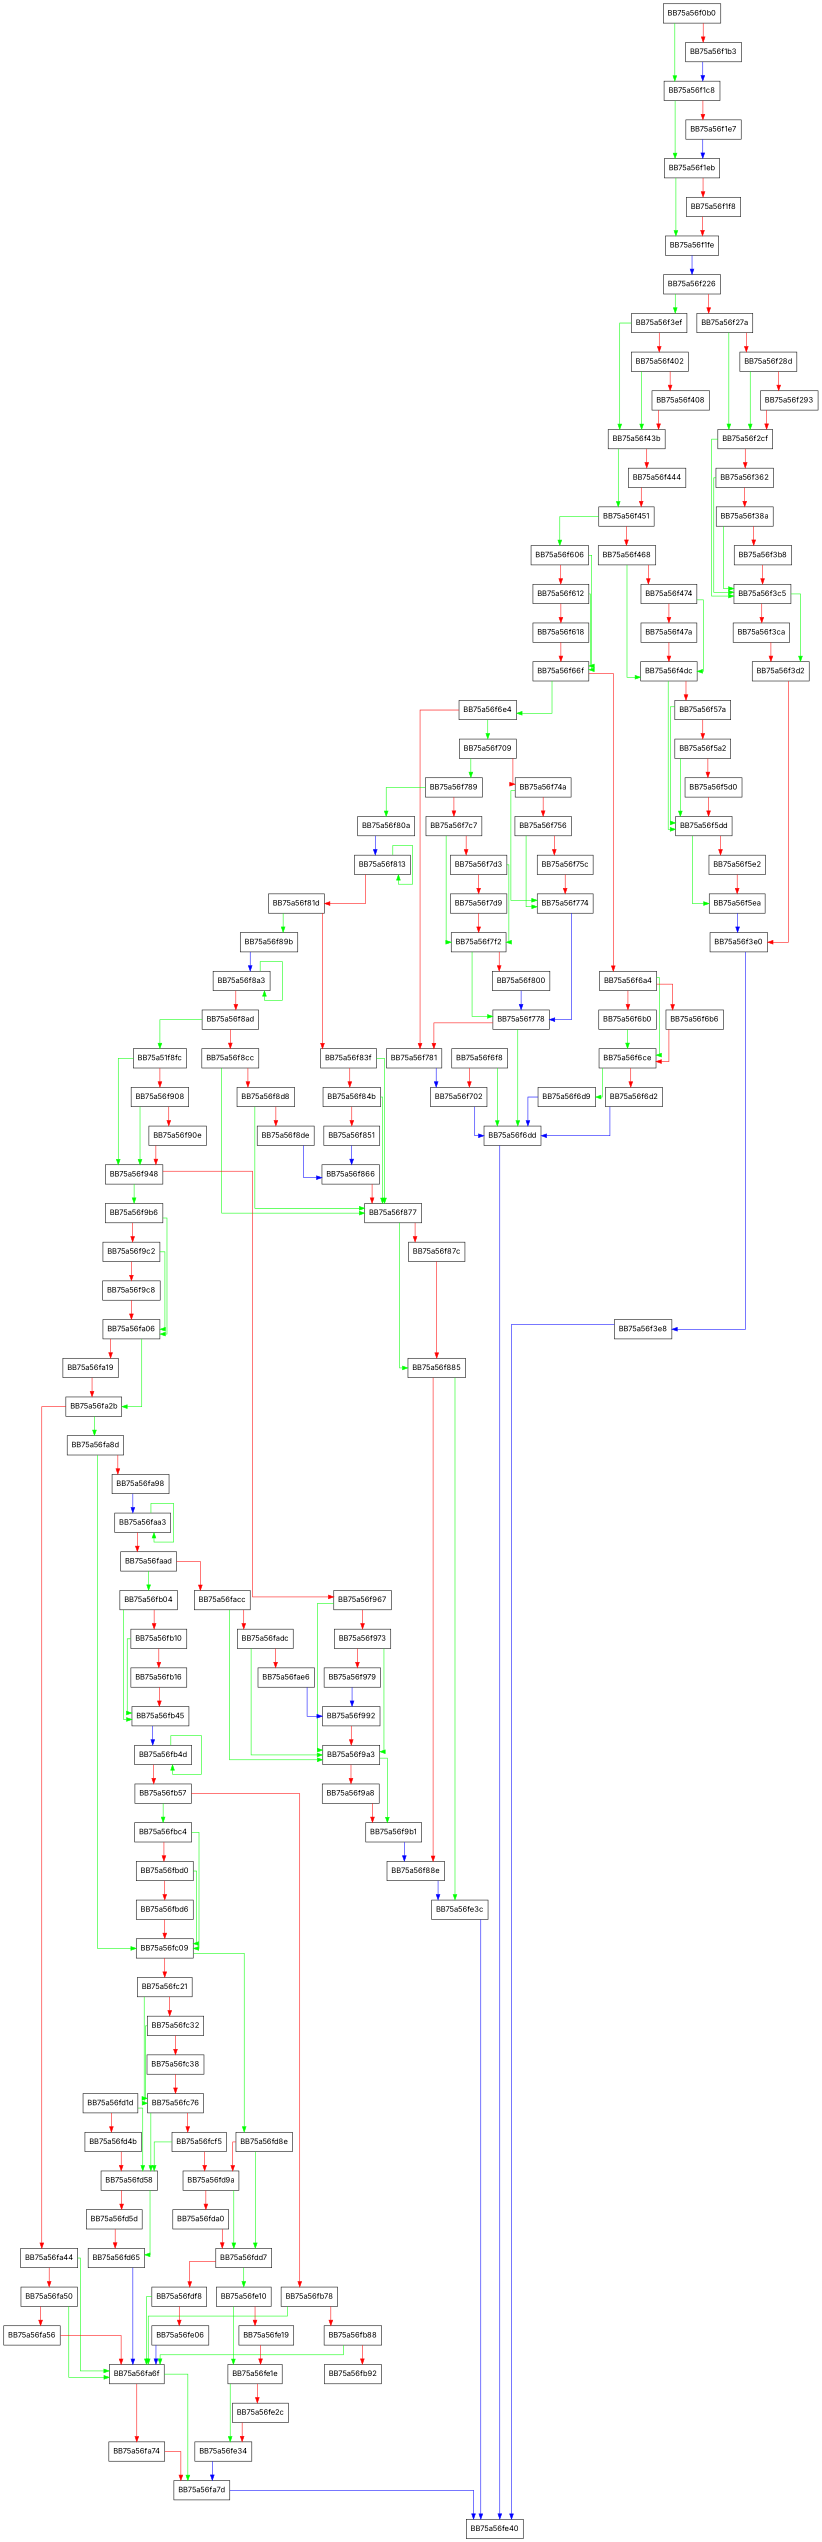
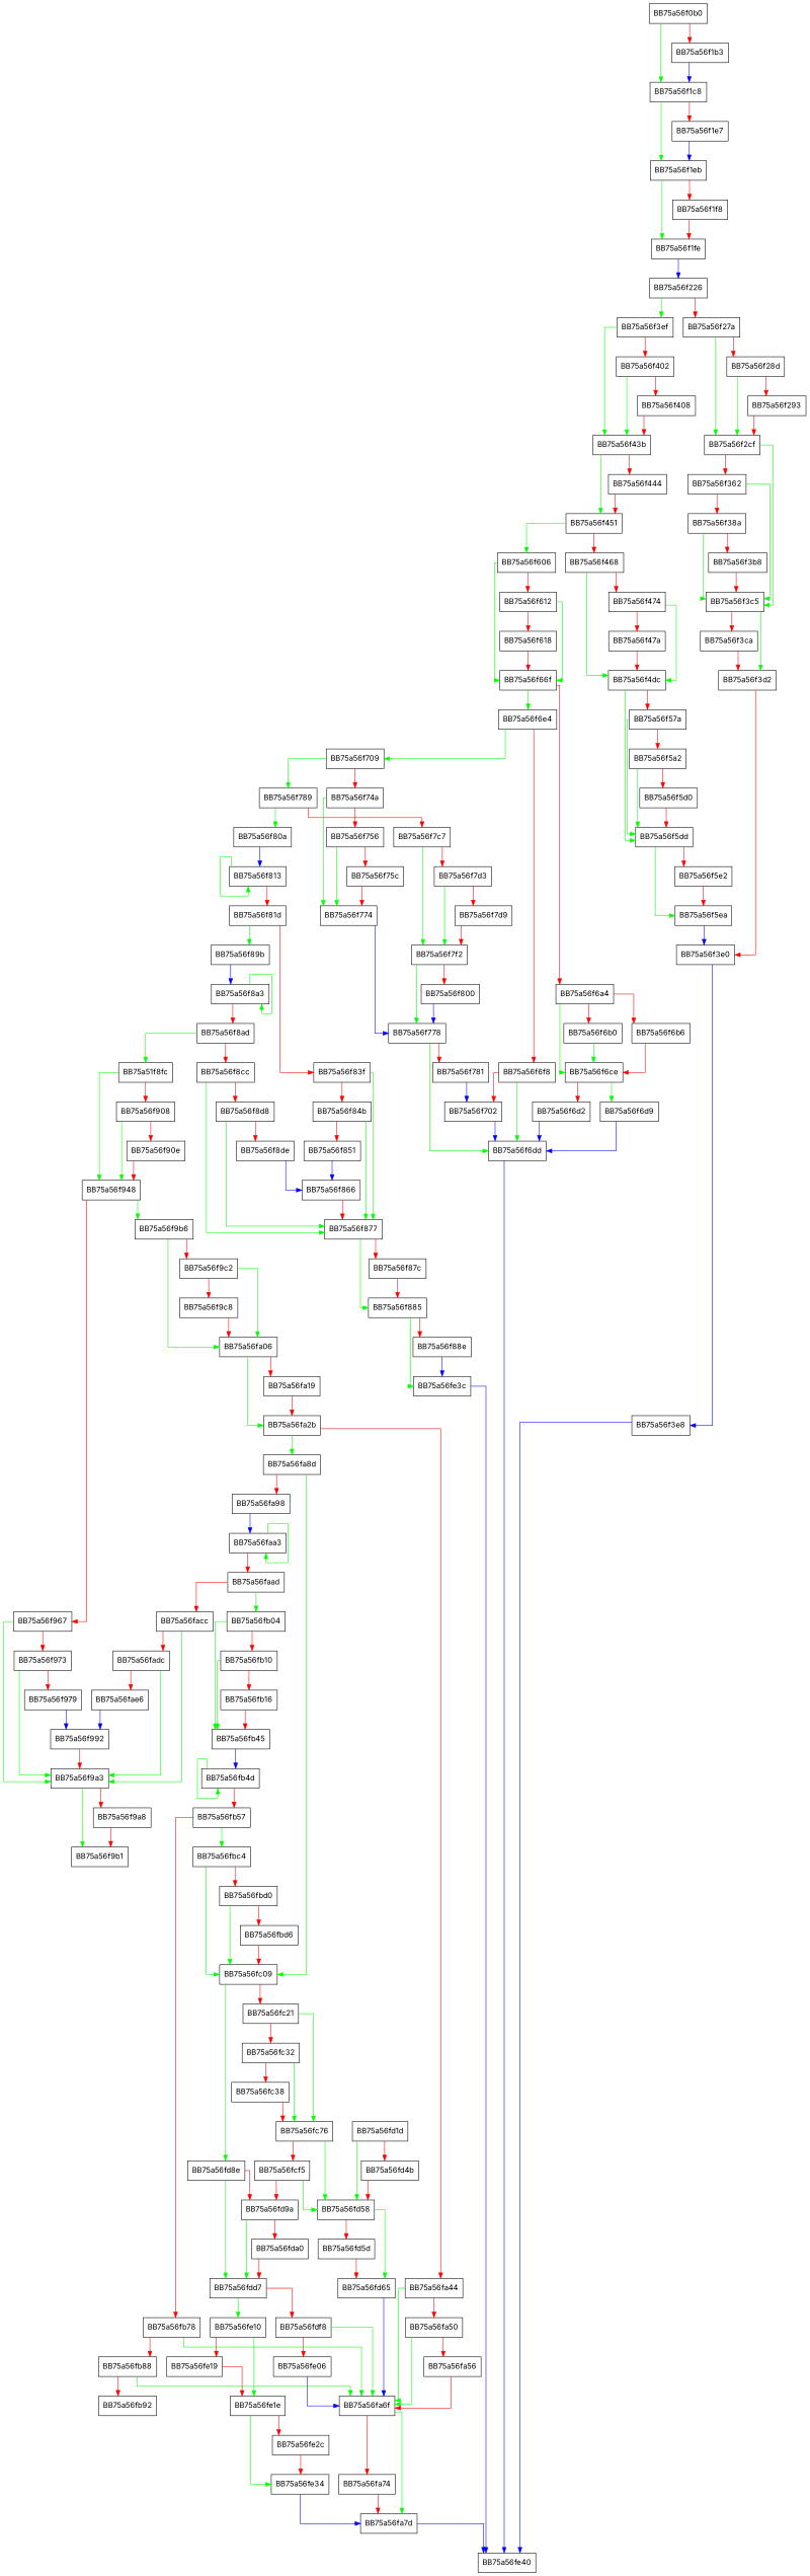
  digraph {
    fontname=Inter
    splines=ortho
    node [fontname=Inter shape=box]
    edge [color=red fontname=Inter]
    BB75a56f0b0
    BB75a56f1c8
    BB75a56f1b3
    BB75a56f1eb
    BB75a56f1e7
    BB75a56f1fe
    BB75a56f1f8
    BB75a56f226
    BB75a56f3ef
    BB75a56f27a
    BB75a56f43b
    BB75a56f402
    BB75a56f2cf
    BB75a56f28d
    BB75a56f451
    BB75a56f444
    BB75a56f408
    BB75a56f3c5
    BB75a56f362
    BB75a56f293
    BB75a56f3d2
    BB75a56f3ca
    BB75a56f38a
    BB75a56f3e0
    BB75a56f3b8
    BB75a56f3e8
    BB75a56fe40
    BB75a56f606
    BB75a56f468
    BB75a56f66f
    BB75a56f612
    BB75a56f4dc
    BB75a56f474
    BB75a56f6e4
    BB75a56f6a4
    BB75a56f618
    BB75a56f5dd
    BB75a56f57a
    BB75a56f47a
    BB75a56f5ea
    BB75a56f5e2
    BB75a56f5a2
    BB75a56f5d0
    BB75a56f709
    BB75a56f6f8
    BB75a56f6ce
    BB75a56f6b0
    BB75a56f6b6
    BB75a56f789
    BB75a56f74a
    BB75a56f6dd
    BB75a56f702
    BB75a56f6d9
    BB75a56f6d2
    BB75a56f80a
    BB75a56f7c7
    BB75a56f774
    BB75a56f756
    BB75a56f813
    BB75a56f7f2
    BB75a56f7d3
    BB75a56f778
    BB75a56f75c
    BB75a56f781
    BB75a56f81d
    BB75a56f800
    BB75a56f7d9
    BB75a56f89b
    BB75a56f83f
    BB75a56f8a3
    BB75a56f877
    BB75a56f84b
    BB75a56f8ad
    BB75a56f885
    BB75a56f87c
    BB75a56f851
    BB75a56fe3c
    BB75a56f88e
    BB75a56f866
    n80 [label=BB75a51f8fc]
    BB75a56f8cc
    BB75a56f948
    BB75a56f908
    BB75a56f8d8
    BB75a56f9b6
    BB75a56f967
    BB75a56f90e
    BB75a56f8de
    BB75a56fa06
    BB75a56f9c2
    BB75a56f9a3
    BB75a56f973
    BB75a56fa2b
    BB75a56fa19
    BB75a56f9c8
    BB75a56f9b1
    BB75a56f9a8
    BB75a56f979
    BB75a56f992
    BB75a56fa8d
    BB75a56fa44
    BB75a56fc09
    BB75a56fa98
    BB75a56fa6f
    BB75a56fa50
    BB75a56fd8e
    BB75a56fc21
    BB75a56faa3
    BB75a56fa7d
    BB75a56fa74
    BB75a56fa56
    BB75a56fdd7
    BB75a56fd9a
    BB75a56fc76
    BB75a56fc32
    BB75a56faad
    BB75a56fb04
    BB75a56facc
    BB75a56fb45
    BB75a56fb10
    BB75a56fadc
    BB75a56fb4d
    BB75a56fb16
    BB75a56fae6
    BB75a56fb57
    BB75a56fbc4
    BB75a56fb78
    BB75a56fbd0
    BB75a56fb88
    BB75a56fbd6
    BB75a56fb92
    BB75a56fe10
    BB75a56fdf8
    BB75a56fda0
    BB75a56fd58
    BB75a56fcf5
    BB75a56fc38
    BB75a56fd65
    BB75a56fd5d
    BB75a56fd1d
    BB75a56fd4b
    BB75a56fe1e
    BB75a56fe19
    BB75a56fe06
    BB75a56fe34
    BB75a56fe2c
    BB75a56f0b0 -> BB75a56f1c8 [color=green]
    BB75a56f0b0 -> BB75a56f1b3
    BB75a56f1c8 -> BB75a56f1eb [color=green]
    BB75a56f1c8 -> BB75a56f1e7
    BB75a56f1b3 -> BB75a56f1c8 [color=blue]
    BB75a56f1eb -> BB75a56f1fe [color=green]
    BB75a56f1eb -> BB75a56f1f8
    BB75a56f1e7 -> BB75a56f1eb [color=blue]
    BB75a56f1fe -> BB75a56f226 [color=blue]
    BB75a56f1f8 -> BB75a56f1fe
    BB75a56f226 -> BB75a56f3ef [color=green]
    BB75a56f226 -> BB75a56f27a
    BB75a56f3ef -> BB75a56f43b [color=green]
    BB75a56f3ef -> BB75a56f402
    BB75a56f27a -> BB75a56f2cf [color=green]
    BB75a56f27a -> BB75a56f28d
    BB75a56f43b -> BB75a56f451 [color=green]
    BB75a56f43b -> BB75a56f444
    BB75a56f402 -> BB75a56f43b [color=green]
    BB75a56f402 -> BB75a56f408
    BB75a56f2cf -> BB75a56f3c5 [color=green]
    BB75a56f2cf -> BB75a56f362
    BB75a56f28d -> BB75a56f2cf [color=green]
    BB75a56f28d -> BB75a56f293
    BB75a56f451 -> BB75a56f606 [color=green]
    BB75a56f451 -> BB75a56f468
    BB75a56f444 -> BB75a56f451
    BB75a56f408 -> BB75a56f43b
    BB75a56f3c5 -> BB75a56f3d2 [color=green]
    BB75a56f3c5 -> BB75a56f3ca
    BB75a56f362 -> BB75a56f3c5 [color=green]
    BB75a56f362 -> BB75a56f38a
    BB75a56f293 -> BB75a56f2cf
    BB75a56f3d2 -> BB75a56f3e0
    BB75a56f3ca -> BB75a56f3d2
    BB75a56f38a -> BB75a56f3c5 [color=green]
    BB75a56f38a -> BB75a56f3b8
    BB75a56f3e0 -> BB75a56f3e8 [color=blue]
    BB75a56f3b8 -> BB75a56f3c5
    BB75a56f3e8 -> BB75a56fe40 [color=blue]
    BB75a56f606 -> BB75a56f66f [color=green]
    BB75a56f606 -> BB75a56f612
    BB75a56f468 -> BB75a56f4dc [color=green]
    BB75a56f468 -> BB75a56f474
    BB75a56f66f -> BB75a56f6e4 [color=green]
    BB75a56f66f -> BB75a56f6a4
    BB75a56f612 -> BB75a56f66f [color=green]
    BB75a56f612 -> BB75a56f618
    BB75a56f4dc -> BB75a56f5dd [color=green]
    BB75a56f4dc -> BB75a56f57a
    BB75a56f474 -> BB75a56f4dc [color=green]
    BB75a56f474 -> BB75a56f47a
    BB75a56f6e4 -> BB75a56f709 [color=green]
-   BB75a56f6e4 -> BB75a56f781
+   BB75a56f6e4 -> BB75a56f6f8
    BB75a56f6a4 -> BB75a56f6ce [color=green]
    BB75a56f6a4 -> BB75a56f6b0
    BB75a56f6a4 -> BB75a56f6b6
    BB75a56f618 -> BB75a56f66f
    BB75a56f5dd -> BB75a56f5ea [color=green]
    BB75a56f5dd -> BB75a56f5e2
    BB75a56f57a -> BB75a56f5dd [color=green]
    BB75a56f57a -> BB75a56f5a2
    BB75a56f47a -> BB75a56f4dc
    BB75a56f5ea -> BB75a56f3e0 [color=blue]
    BB75a56f5e2 -> BB75a56f5ea
    BB75a56f5a2 -> BB75a56f5dd [color=green]
    BB75a56f5a2 -> BB75a56f5d0
    BB75a56f5d0 -> BB75a56f5dd
    BB75a56f709 -> BB75a56f789 [color=green]
    BB75a56f709 -> BB75a56f74a
    BB75a56f6f8 -> BB75a56f6dd [color=green]
    BB75a56f6f8 -> BB75a56f702
    BB75a56f6ce -> BB75a56f6d9 [color=green]
    BB75a56f6ce -> BB75a56f6d2
    BB75a56f6b0 -> BB75a56f6ce [color=green]
    BB75a56f6b6 -> BB75a56f6ce
    BB75a56f789 -> BB75a56f80a [color=green]
    BB75a56f789 -> BB75a56f7c7
    BB75a56f74a -> BB75a56f774 [color=green]
    BB75a56f74a -> BB75a56f756
    BB75a56f6dd -> BB75a56fe40 [color=blue]
    BB75a56f702 -> BB75a56f6dd [color=blue]
    BB75a56f6d9 -> BB75a56f6dd [color=blue]
    BB75a56f6d2 -> BB75a56f6dd [color=blue]
    BB75a56f80a -> BB75a56f813 [color=blue]
    BB75a56f7c7 -> BB75a56f7f2 [color=green]
    BB75a56f7c7 -> BB75a56f7d3
    BB75a56f774 -> BB75a56f778 [color=blue]
    BB75a56f756 -> BB75a56f774 [color=green]
    BB75a56f756 -> BB75a56f75c
    BB75a56f813 -> BB75a56f813 [color=green]
    BB75a56f813 -> BB75a56f81d
    BB75a56f7f2 -> BB75a56f778 [color=green]
    BB75a56f7f2 -> BB75a56f800
    BB75a56f7d3 -> BB75a56f7f2 [color=green]
    BB75a56f7d3 -> BB75a56f7d9
    BB75a56f778 -> BB75a56f6dd [color=green]
    BB75a56f778 -> BB75a56f781
    BB75a56f75c -> BB75a56f774
    BB75a56f781 -> BB75a56f702 [color=blue]
    BB75a56f81d -> BB75a56f89b [color=green]
    BB75a56f81d -> BB75a56f83f
    BB75a56f800 -> BB75a56f778 [color=blue]
    BB75a56f7d9 -> BB75a56f7f2
    BB75a56f89b -> BB75a56f8a3 [color=blue]
    BB75a56f83f -> BB75a56f877 [color=green]
    BB75a56f83f -> BB75a56f84b
    BB75a56f8a3 -> BB75a56f8a3 [color=green]
    BB75a56f8a3 -> BB75a56f8ad
    BB75a56f877 -> BB75a56f885 [color=green]
    BB75a56f877 -> BB75a56f87c
    BB75a56f84b -> BB75a56f877 [color=green]
    BB75a56f84b -> BB75a56f851
    BB75a56f8ad -> n80 [color=green]
    BB75a56f8ad -> BB75a56f8cc
    BB75a56f885 -> BB75a56fe3c [color=green]
    BB75a56f885 -> BB75a56f88e
    BB75a56f87c -> BB75a56f885
    BB75a56f851 -> BB75a56f866 [color=blue]
    BB75a56fe3c -> BB75a56fe40 [color=blue]
    BB75a56f88e -> BB75a56fe3c [color=blue]
    BB75a56f866 -> BB75a56f877
    n80 -> BB75a56f948 [color=green]
    n80 -> BB75a56f908
    BB75a56f8cc -> BB75a56f877 [color=green]
    BB75a56f8cc -> BB75a56f8d8
    BB75a56f948 -> BB75a56f9b6 [color=green]
    BB75a56f948 -> BB75a56f967
    BB75a56f908 -> BB75a56f948 [color=green]
    BB75a56f908 -> BB75a56f90e
    BB75a56f8d8 -> BB75a56f877 [color=green]
    BB75a56f8d8 -> BB75a56f8de
    BB75a56f9b6 -> BB75a56fa06 [color=green]
    BB75a56f9b6 -> BB75a56f9c2
    BB75a56f967 -> BB75a56f9a3 [color=green]
    BB75a56f967 -> BB75a56f973
    BB75a56f90e -> BB75a56f948
    BB75a56f8de -> BB75a56f866 [color=blue]
    BB75a56fa06 -> BB75a56fa2b [color=green]
    BB75a56fa06 -> BB75a56fa19
    BB75a56f9c2 -> BB75a56fa06 [color=green]
    BB75a56f9c2 -> BB75a56f9c8
    BB75a56f9a3 -> BB75a56f9b1 [color=green]
    BB75a56f9a3 -> BB75a56f9a8
    BB75a56f973 -> BB75a56f9a3 [color=green]
    BB75a56f973 -> BB75a56f979
    BB75a56fa2b -> BB75a56fa8d [color=green]
    BB75a56fa2b -> BB75a56fa44
    BB75a56fa19 -> BB75a56fa2b
    BB75a56f9c8 -> BB75a56fa06
-   BB75a56f9b1 -> BB75a56f88e [color=blue]
    BB75a56f9a8 -> BB75a56f9b1
    BB75a56f979 -> BB75a56f992 [color=blue]
    BB75a56f992 -> BB75a56f9a3
    BB75a56fa8d -> BB75a56fc09 [color=green]
    BB75a56fa8d -> BB75a56fa98
    BB75a56fa44 -> BB75a56fa6f [color=green]
    BB75a56fa44 -> BB75a56fa50
    BB75a56fc09 -> BB75a56fd8e [color=green]
    BB75a56fc09 -> BB75a56fc21
    BB75a56fa98 -> BB75a56faa3 [color=blue]
    BB75a56fa6f -> BB75a56fa7d [color=green]
    BB75a56fa6f -> BB75a56fa74
    BB75a56fa50 -> BB75a56fa6f [color=green]
    BB75a56fa50 -> BB75a56fa56
    BB75a56fd8e -> BB75a56fdd7 [color=green]
    BB75a56fd8e -> BB75a56fd9a
    BB75a56fc21 -> BB75a56fc76 [color=green]
    BB75a56fc21 -> BB75a56fc32
    BB75a56faa3 -> BB75a56faa3 [color=green]
    BB75a56faa3 -> BB75a56faad
    BB75a56fa7d -> BB75a56fe40 [color=blue]
    BB75a56fa74 -> BB75a56fa7d
    BB75a56fa56 -> BB75a56fa6f
    BB75a56fdd7 -> BB75a56fe10 [color=green]
    BB75a56fdd7 -> BB75a56fdf8
    BB75a56fd9a -> BB75a56fdd7 [color=green]
    BB75a56fd9a -> BB75a56fda0
    BB75a56fc76 -> BB75a56fd58 [color=green]
    BB75a56fc76 -> BB75a56fcf5
    BB75a56fc32 -> BB75a56fc76 [color=green]
    BB75a56fc32 -> BB75a56fc38
    BB75a56faad -> BB75a56fb04 [color=green]
    BB75a56faad -> BB75a56facc
    BB75a56fb04 -> BB75a56fb45 [color=green]
    BB75a56fb04 -> BB75a56fb10
    BB75a56facc -> BB75a56f9a3 [color=green]
    BB75a56facc -> BB75a56fadc
    BB75a56fb45 -> BB75a56fb4d [color=blue]
    BB75a56fb10 -> BB75a56fb45 [color=green]
    BB75a56fb10 -> BB75a56fb16
    BB75a56fadc -> BB75a56f9a3 [color=green]
    BB75a56fadc -> BB75a56fae6
    BB75a56fb4d -> BB75a56fb4d [color=green]
    BB75a56fb4d -> BB75a56fb57
    BB75a56fb16 -> BB75a56fb45
    BB75a56fae6 -> BB75a56f992 [color=blue]
    BB75a56fb57 -> BB75a56fbc4 [color=green]
    BB75a56fb57 -> BB75a56fb78
    BB75a56fbc4 -> BB75a56fc09 [color=green]
    BB75a56fbc4 -> BB75a56fbd0
    BB75a56fb78 -> BB75a56fa6f [color=green]
    BB75a56fb78 -> BB75a56fb88
    BB75a56fbd0 -> BB75a56fc09 [color=green]
    BB75a56fbd0 -> BB75a56fbd6
    BB75a56fb88 -> BB75a56fa6f [color=green]
    BB75a56fb88 -> BB75a56fb92
    BB75a56fbd6 -> BB75a56fc09
    BB75a56fe10 -> BB75a56fe1e [color=green]
    BB75a56fe10 -> BB75a56fe19
    BB75a56fdf8 -> BB75a56fa6f [color=green]
    BB75a56fdf8 -> BB75a56fe06
    BB75a56fda0 -> BB75a56fdd7
    BB75a56fd58 -> BB75a56fd65 [color=green]
    BB75a56fd58 -> BB75a56fd5d
    BB75a56fcf5 -> BB75a56fd9a
    BB75a56fcf5 -> BB75a56fd58 [color=green]
    BB75a56fc38 -> BB75a56fc76
    BB75a56fd65 -> BB75a56fa6f [color=blue]
    BB75a56fd5d -> BB75a56fd65
    BB75a56fd1d -> BB75a56fd58 [color=green]
    BB75a56fd1d -> BB75a56fd4b
    BB75a56fd4b -> BB75a56fd58
    BB75a56fe1e -> BB75a56fe34 [color=green]
    BB75a56fe1e -> BB75a56fe2c
    BB75a56fe19 -> BB75a56fe1e
    BB75a56fe06 -> BB75a56fa6f [color=blue]
    BB75a56fe34 -> BB75a56fa7d [color=blue]
    BB75a56fe2c -> BB75a56fe34
  }
